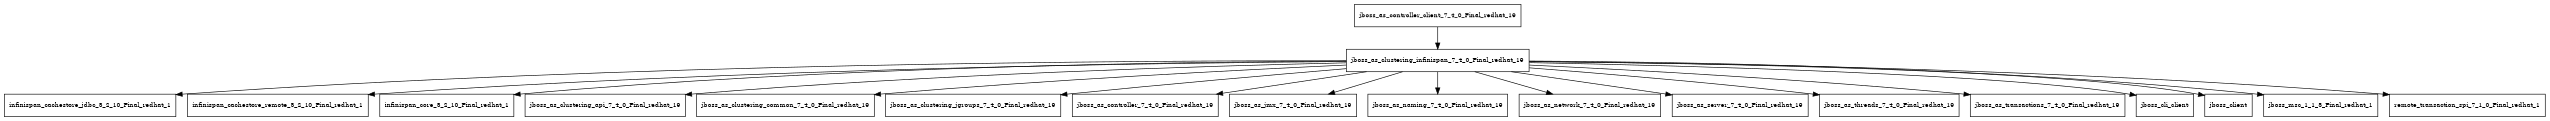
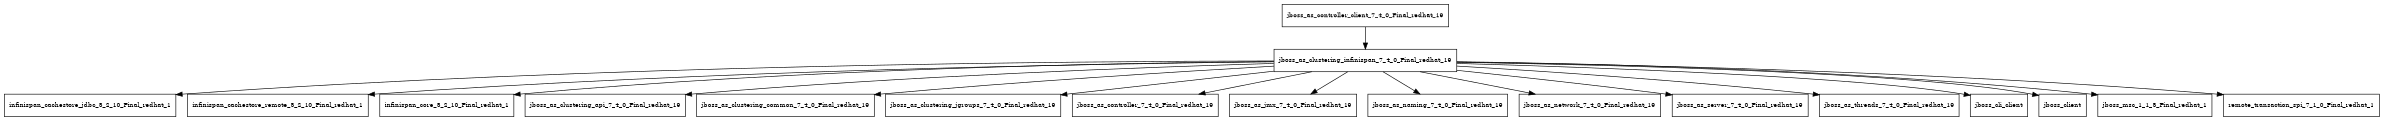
  digraph {
    node [fontsize=10.0 shape=box]
    jboss_as_clustering_infinispan_7_4_0_Final_redhat_19
    infinispan_cachestore_jdbc_5_2_10_Final_redhat_1
    infinispan_cachestore_remote_5_2_10_Final_redhat_1
    infinispan_core_5_2_10_Final_redhat_1
    jboss_as_clustering_api_7_4_0_Final_redhat_19
    jboss_as_clustering_common_7_4_0_Final_redhat_19
    jboss_as_clustering_jgroups_7_4_0_Final_redhat_19
    jboss_as_controller_7_4_0_Final_redhat_19
    jboss_as_jmx_7_4_0_Final_redhat_19
    jboss_as_naming_7_4_0_Final_redhat_19
    jboss_as_network_7_4_0_Final_redhat_19
    jboss_as_server_7_4_0_Final_redhat_19
    jboss_as_threads_7_4_0_Final_redhat_19
-   jboss_as_transactions_7_4_0_Final_redhat_19
    jboss_cli_client
    jboss_client
    jboss_msc_1_1_5_Final_redhat_1
    n18 [label=remote_transaction_spi_7_1_0_Final_redhat_1]
    jboss_as_controller_client_7_4_0_Final_redhat_19
    jboss_as_clustering_infinispan_7_4_0_Final_redhat_19 -> infinispan_cachestore_jdbc_5_2_10_Final_redhat_1
    jboss_as_clustering_infinispan_7_4_0_Final_redhat_19 -> infinispan_cachestore_remote_5_2_10_Final_redhat_1
    jboss_as_clustering_infinispan_7_4_0_Final_redhat_19 -> infinispan_core_5_2_10_Final_redhat_1
    jboss_as_clustering_infinispan_7_4_0_Final_redhat_19 -> jboss_as_clustering_api_7_4_0_Final_redhat_19
    jboss_as_clustering_infinispan_7_4_0_Final_redhat_19 -> jboss_as_clustering_common_7_4_0_Final_redhat_19
    jboss_as_clustering_infinispan_7_4_0_Final_redhat_19 -> jboss_as_clustering_jgroups_7_4_0_Final_redhat_19
    jboss_as_clustering_infinispan_7_4_0_Final_redhat_19 -> jboss_as_controller_7_4_0_Final_redhat_19
    jboss_as_clustering_infinispan_7_4_0_Final_redhat_19 -> jboss_as_jmx_7_4_0_Final_redhat_19
    jboss_as_clustering_infinispan_7_4_0_Final_redhat_19 -> jboss_as_naming_7_4_0_Final_redhat_19
    jboss_as_clustering_infinispan_7_4_0_Final_redhat_19 -> jboss_as_network_7_4_0_Final_redhat_19
    jboss_as_clustering_infinispan_7_4_0_Final_redhat_19 -> jboss_as_server_7_4_0_Final_redhat_19
    jboss_as_clustering_infinispan_7_4_0_Final_redhat_19 -> jboss_as_threads_7_4_0_Final_redhat_19
-   jboss_as_clustering_infinispan_7_4_0_Final_redhat_19 -> jboss_as_transactions_7_4_0_Final_redhat_19
    jboss_as_clustering_infinispan_7_4_0_Final_redhat_19 -> jboss_cli_client
    jboss_as_clustering_infinispan_7_4_0_Final_redhat_19 -> jboss_client
    jboss_as_clustering_infinispan_7_4_0_Final_redhat_19 -> jboss_msc_1_1_5_Final_redhat_1
    jboss_as_clustering_infinispan_7_4_0_Final_redhat_19 -> n18
    jboss_as_controller_client_7_4_0_Final_redhat_19 -> jboss_as_clustering_infinispan_7_4_0_Final_redhat_19
  }
